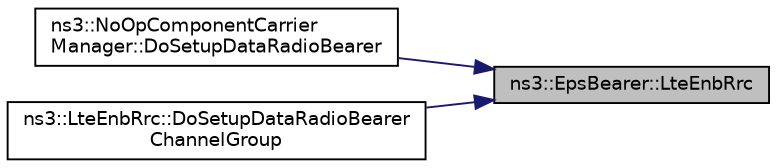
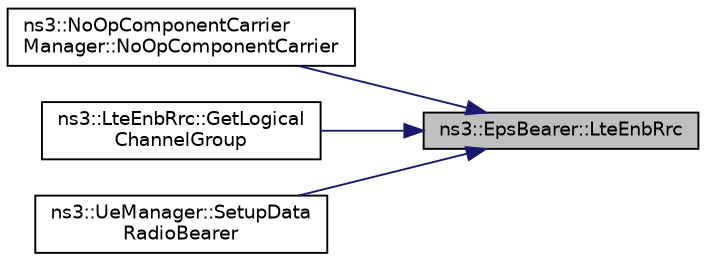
  digraph {
    rankdir=RL
    node [color=black fillcolor=white fontname=Helvetica fontsize=10 shape=record style=filled]
    edge [color=midnightblue dir=back fontname=Helvetica fontsize=10 labelfontname=Helvetica labelfontsize=10 style=solid]
    n1 [fillcolor=grey75 fontcolor=black height=0.2 label="ns3::EpsBearer::LteEnbRrc" width=0.4]
-   n2 [height=0.2 label="ns3::NoOpComponentCarrier\lManager::DoSetupDataRadioBearer" width=0.4]
-   n3 [height=0.2 label="ns3::LteEnbRrc::DoSetupDataRadioBearer\lChannelGroup" width=0.4]
+   n2 [height=0.2 label="ns3::NoOpComponentCarrier\lManager::NoOpComponentCarrier" width=0.4]
+   n3 [height=0.2 label="ns3::LteEnbRrc::GetLogical\lChannelGroup" width=0.4]
+   n4 [height=0.2 label="ns3::UeManager::SetupData\lRadioBearer" width=0.4]
    n1 -> n2
    n1 -> n3
+   n1 -> n4
  }
